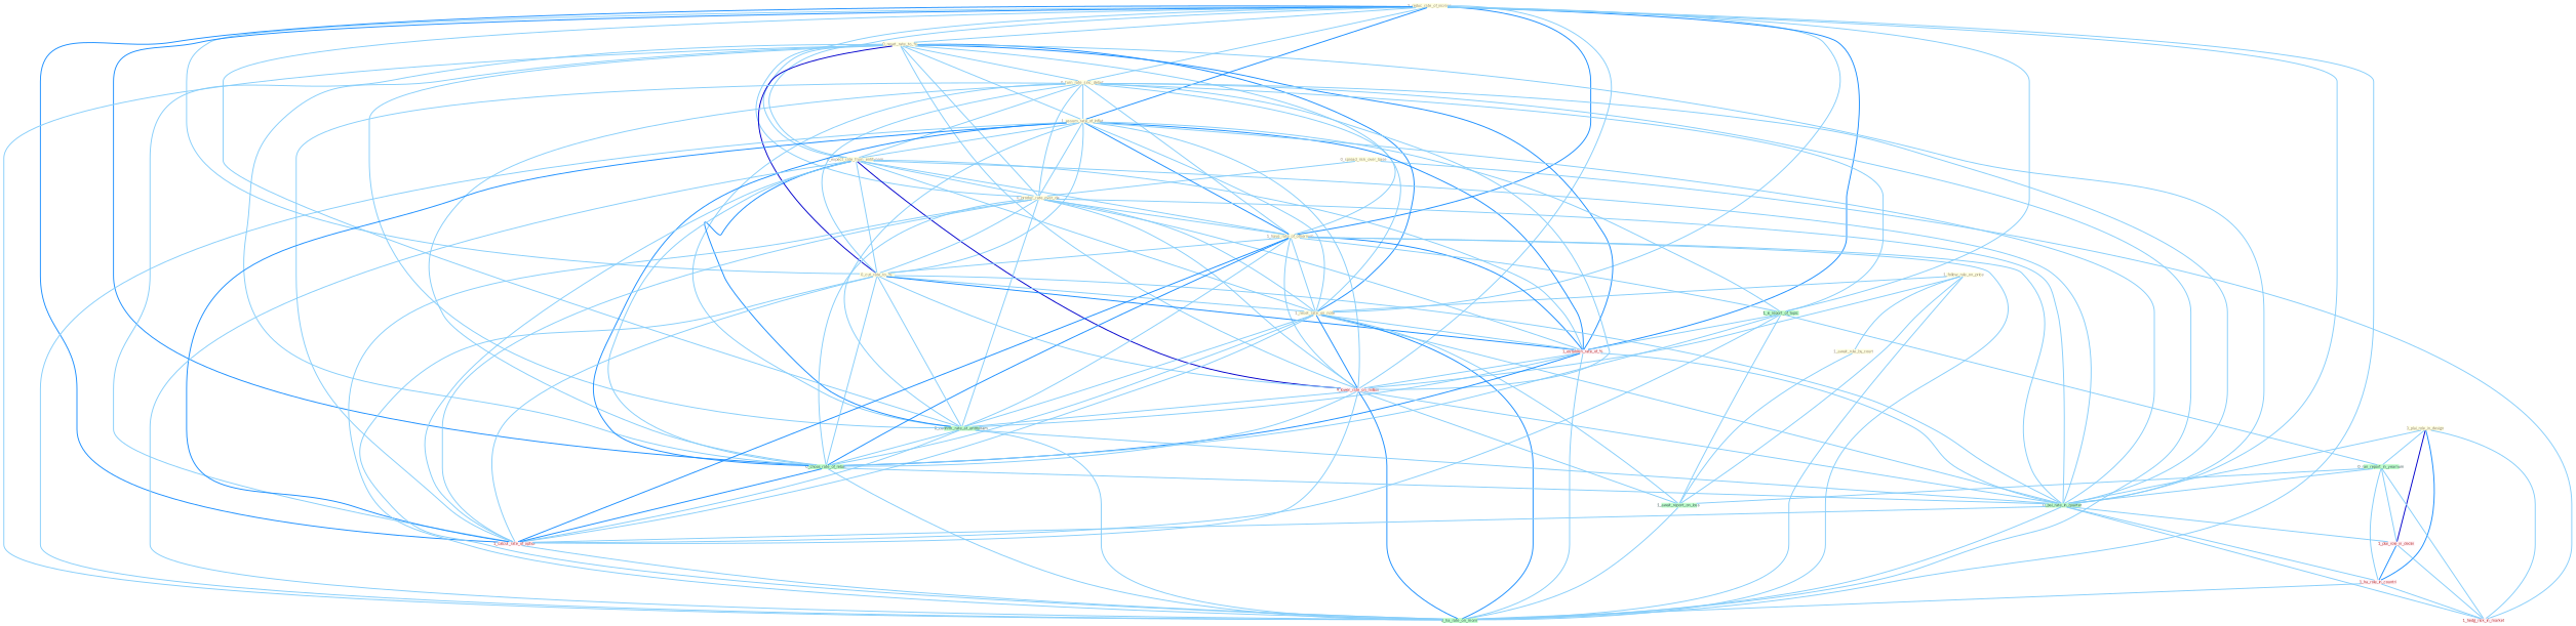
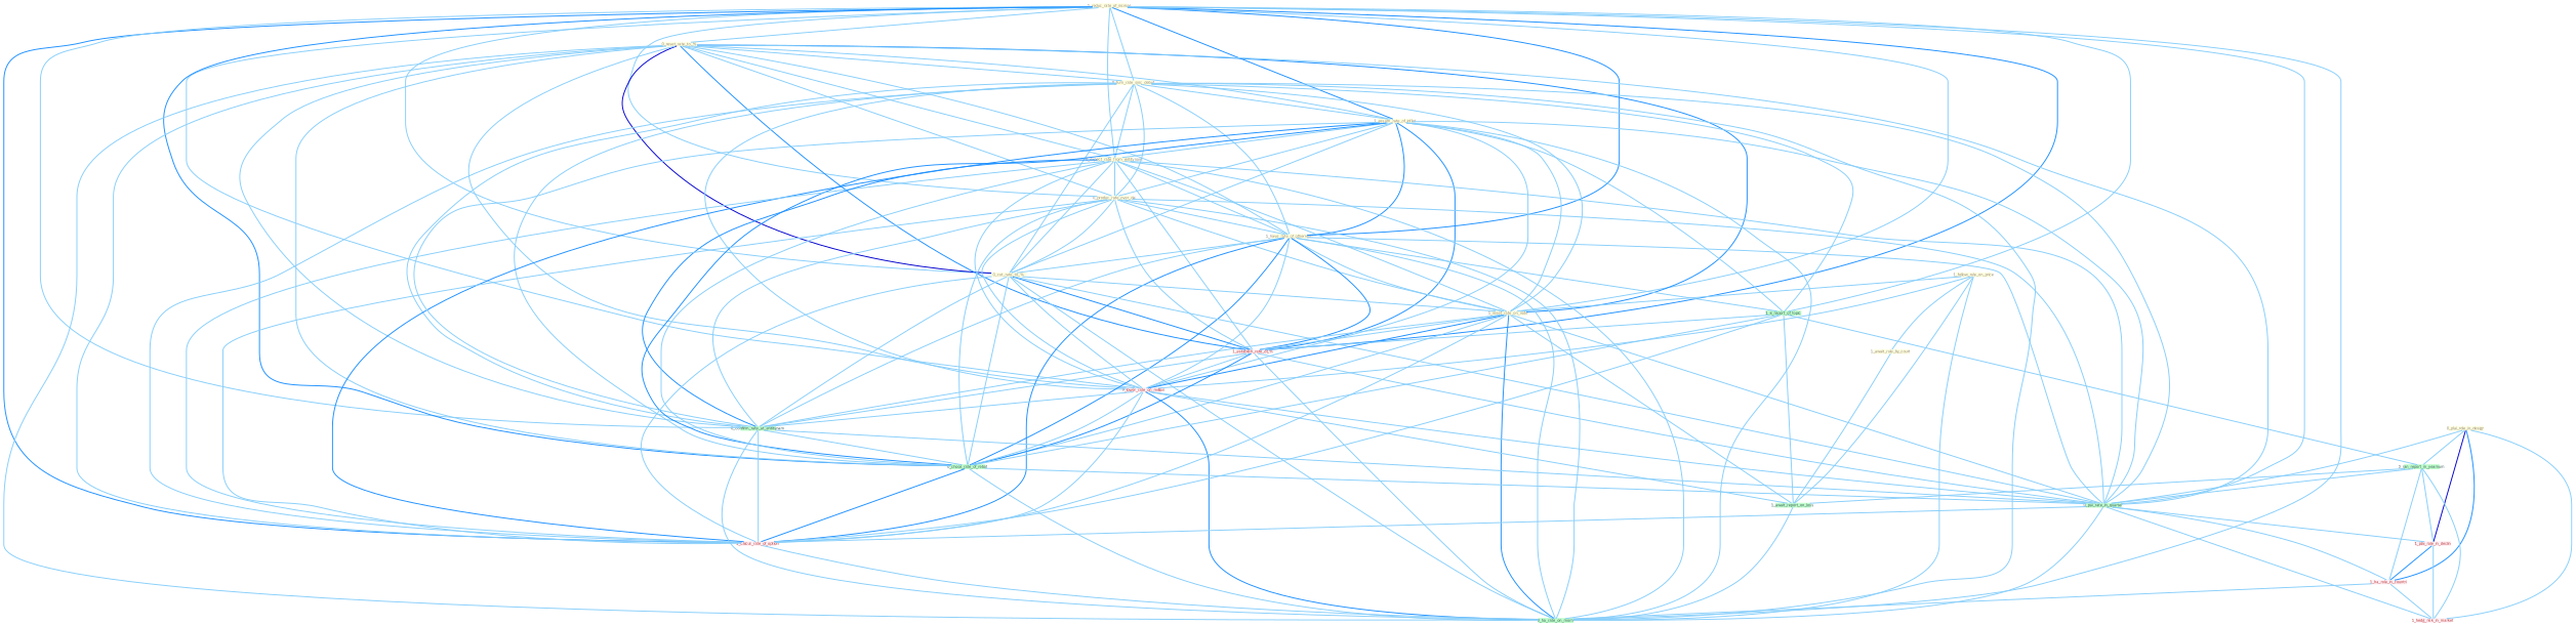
  graph {
    fontname="IBM Plex Sans"
    node [color="#ffffe0" fixedsize=true fontcolor="#8b7d6b" fontname="IBM Plex Sans" fontsize=4 shape=polygon style=filled]
    edge [color="#87cefa" fontname="IBM Plex Sans" w=1]
    "1_reduc_rate_of_increas " [height=.06 width=.5]
    "0_reset_rate_to_% " [height=.06 width=.5]
-   "0_spread_risk_over_base " [height=.06 width=.5]
    "1_follow_rule_on_price " [height=.06 width=.5]
    "0_plai_role_in_design " [height=.06 width=.5]
    "0_turn_rate_sinc_debut " [height=.06 width=.5]
    "1_assum_rate_of_inflat " [height=.06 width=.5]
    "0_expect_rate_from_entitynam " [height=.06 width=.5]
    "1_await_rule_by_court " [height=.06 width=.5]
    "0_produc_rate_over_dai " [height=.06 width=.5]
    "1_have_rate_of_othernum " [height=.06 width=.5]
    "0_cut_rate_to_% " [height=.06 width=.5]
    "1_reset_rate_on_note " [height=.06 width=.5]
    "1_establish_rate_of_% " [color="#fff0f5" fontcolor="#b22222" height=.06 width=.5]
    n15 [color="#fff0f5" fontcolor="#b22222" height=.06 label="9_lower_rate_on_million" width=.5]
    "1_calcul_rate_of_option " [color="#fff0f5" fontcolor="#b22222" height=.06 width=.5]
    "1_plai_role_in_declin " [color="#fff0f5" fontcolor="#b22222" height=.06 width=.5]
    "1_ha_role_in_countri " [color="#fff0f5" fontcolor="#b22222" height=.06 width=.5]
    "1_hedg_risk_in_market " [color="#fff0f5" fontcolor="#b22222" height=.06 width=.5]
    "1_is_report_of_topic " [color="#BDFCC9" fontcolor="#2f4f4f" height=.06 width=.5]
    "0_confirm_rate_at_entitynam " [color="#BDFCC9" fontcolor="#2f4f4f" height=.06 width=.5]
    "0_choos_rate_of_rebat " [color="#BDFCC9" fontcolor="#2f4f4f" height=.06 width=.5]
    "0_pai_rate_in_quarter " [color="#BDFCC9" fontcolor="#2f4f4f" height=.06 width=.5]
    "0_ha_rate_on_morn " [color="#BDFCC9" fontcolor="#2f4f4f" height=.06 width=.5]
    "1_await_report_on_loss " [color="#BDFCC9" fontcolor="#2f4f4f" height=.06 width=.5]
    "0_ran_report_in_yearnum " [color="#BDFCC9" fontcolor="#2f4f4f" height=.06 width=.5]
    subgraph sub_1 {
      "1_reduc_rate_of_increas "
      "0_reset_rate_to_% "
-     "0_spread_risk_over_base "
      "1_follow_rule_on_price "
      "0_plai_role_in_design "
      "0_turn_rate_sinc_debut "
      "1_assum_rate_of_inflat "
      "0_expect_rate_from_entitynam "
      "1_await_rule_by_court "
      "0_produc_rate_over_dai "
      "1_have_rate_of_othernum "
      "0_cut_rate_to_% "
      "1_reset_rate_on_note "
    }
    subgraph sub_2 {
      "1_establish_rate_of_% "
      n15
      "1_calcul_rate_of_option "
      "1_plai_role_in_declin "
      "1_ha_role_in_countri "
      "1_hedg_risk_in_market "
    }
    "1_reduc_rate_of_increas " -- "0_reset_rate_to_% "
    "1_reduc_rate_of_increas " -- "0_turn_rate_sinc_debut "
    "1_reduc_rate_of_increas " -- "1_assum_rate_of_inflat " [color="#1e90ff" w=2]
    "1_reduc_rate_of_increas " -- "0_expect_rate_from_entitynam "
    "1_reduc_rate_of_increas " -- "0_produc_rate_over_dai "
    "1_reduc_rate_of_increas " -- "1_have_rate_of_othernum " [color="#1e90ff" w=2]
    "1_reduc_rate_of_increas " -- "0_cut_rate_to_% "
    "1_reduc_rate_of_increas " -- "1_reset_rate_on_note "
    "1_reduc_rate_of_increas " -- "1_establish_rate_of_% " [color="#1e90ff" w=2]
    "1_reduc_rate_of_increas " -- n15
    "1_reduc_rate_of_increas " -- "1_calcul_rate_of_option " [color="#1e90ff" w=2]
    "1_reduc_rate_of_increas " -- "1_is_report_of_topic "
    "1_reduc_rate_of_increas " -- "0_confirm_rate_at_entitynam "
    "1_reduc_rate_of_increas " -- "0_choos_rate_of_rebat " [color="#1e90ff" w=2]
    "1_reduc_rate_of_increas " -- "0_pai_rate_in_quarter "
    "1_reduc_rate_of_increas " -- "0_ha_rate_on_morn "
    "0_reset_rate_to_% " -- "0_turn_rate_sinc_debut "
    "0_reset_rate_to_% " -- "1_assum_rate_of_inflat "
    "0_reset_rate_to_% " -- "0_expect_rate_from_entitynam "
    "0_reset_rate_to_% " -- "0_produc_rate_over_dai "
    "0_reset_rate_to_% " -- "1_have_rate_of_othernum "
    "0_reset_rate_to_% " -- "0_cut_rate_to_% " [color="#0000cd" w=3]
    "0_reset_rate_to_% " -- "1_reset_rate_on_note " [color="#1e90ff" w=2]
    "0_reset_rate_to_% " -- "1_establish_rate_of_% " [color="#1e90ff" w=2]
    "0_reset_rate_to_% " -- n15
    "0_reset_rate_to_% " -- "1_calcul_rate_of_option "
    "0_reset_rate_to_% " -- "0_confirm_rate_at_entitynam "
    "0_reset_rate_to_% " -- "0_choos_rate_of_rebat "
    "0_reset_rate_to_% " -- "0_pai_rate_in_quarter "
    "0_reset_rate_to_% " -- "0_ha_rate_on_morn "
-   "0_spread_risk_over_base " -- "0_produc_rate_over_dai "
-   "0_spread_risk_over_base " -- "1_hedg_risk_in_market "
    "1_follow_rule_on_price " -- "1_await_rule_by_court "
    "1_follow_rule_on_price " -- "1_reset_rate_on_note "
    "1_follow_rule_on_price " -- n15
    "1_follow_rule_on_price " -- "0_ha_rate_on_morn "
    "1_follow_rule_on_price " -- "1_await_report_on_loss "
    "0_plai_role_in_design " -- "1_plai_role_in_declin " [color="#0000cd" w=3]
    "0_plai_role_in_design " -- "1_ha_role_in_countri " [color="#1e90ff" w=2]
    "0_plai_role_in_design " -- "1_hedg_risk_in_market "
    "0_plai_role_in_design " -- "0_pai_rate_in_quarter "
    "0_plai_role_in_design " -- "0_ran_report_in_yearnum "
    "0_turn_rate_sinc_debut " -- "1_assum_rate_of_inflat "
    "0_turn_rate_sinc_debut " -- "0_expect_rate_from_entitynam "
    "0_turn_rate_sinc_debut " -- "0_produc_rate_over_dai "
    "0_turn_rate_sinc_debut " -- "1_have_rate_of_othernum "
    "0_turn_rate_sinc_debut " -- "0_cut_rate_to_% "
    "0_turn_rate_sinc_debut " -- "1_reset_rate_on_note "
    "0_turn_rate_sinc_debut " -- n15
    "0_turn_rate_sinc_debut " -- "1_calcul_rate_of_option "
    "0_turn_rate_sinc_debut " -- "1_is_report_of_topic "
    "0_turn_rate_sinc_debut " -- "0_confirm_rate_at_entitynam "
    "0_turn_rate_sinc_debut " -- "0_choos_rate_of_rebat "
    "0_turn_rate_sinc_debut " -- "0_pai_rate_in_quarter "
    "0_turn_rate_sinc_debut " -- "0_ha_rate_on_morn "
    "1_assum_rate_of_inflat " -- "0_expect_rate_from_entitynam "
    "1_assum_rate_of_inflat " -- "0_produc_rate_over_dai "
    "1_assum_rate_of_inflat " -- "1_have_rate_of_othernum " [color="#1e90ff" w=2]
    "1_assum_rate_of_inflat " -- "0_cut_rate_to_% "
    "1_assum_rate_of_inflat " -- "1_reset_rate_on_note "
    "1_assum_rate_of_inflat " -- "1_establish_rate_of_% " [color="#1e90ff" w=2]
    "1_assum_rate_of_inflat " -- n15
    "1_assum_rate_of_inflat " -- "1_calcul_rate_of_option " [color="#1e90ff" w=2]
    "1_assum_rate_of_inflat " -- "1_is_report_of_topic "
    "1_assum_rate_of_inflat " -- "0_confirm_rate_at_entitynam "
    "1_assum_rate_of_inflat " -- "0_choos_rate_of_rebat " [color="#1e90ff" w=2]
    "1_assum_rate_of_inflat " -- "0_pai_rate_in_quarter "
    "1_assum_rate_of_inflat " -- "0_ha_rate_on_morn "
    "0_expect_rate_from_entitynam " -- "0_produc_rate_over_dai "
    "0_expect_rate_from_entitynam " -- "1_have_rate_of_othernum "
    "0_expect_rate_from_entitynam " -- "0_cut_rate_to_% "
    "0_expect_rate_from_entitynam " -- "1_reset_rate_on_note "
    "0_expect_rate_from_entitynam " -- "1_establish_rate_of_% "
-   "0_expect_rate_from_entitynam " -- n15 [color="#0000cd"]
+   "0_expect_rate_from_entitynam " -- n15
    "0_expect_rate_from_entitynam " -- "1_calcul_rate_of_option "
    "0_expect_rate_from_entitynam " -- "0_confirm_rate_at_entitynam " [color="#1e90ff" w=2]
    "0_expect_rate_from_entitynam " -- "0_choos_rate_of_rebat "
    "0_expect_rate_from_entitynam " -- "0_pai_rate_in_quarter "
    "0_expect_rate_from_entitynam " -- "0_ha_rate_on_morn "
    "1_await_rule_by_court " -- "1_await_report_on_loss "
    "0_produc_rate_over_dai " -- "1_have_rate_of_othernum "
    "0_produc_rate_over_dai " -- "0_cut_rate_to_% "
    "0_produc_rate_over_dai " -- "1_reset_rate_on_note "
    "0_produc_rate_over_dai " -- "1_establish_rate_of_% "
    "0_produc_rate_over_dai " -- n15
    "0_produc_rate_over_dai " -- "1_calcul_rate_of_option "
    "0_produc_rate_over_dai " -- "0_confirm_rate_at_entitynam "
    "0_produc_rate_over_dai " -- "0_choos_rate_of_rebat "
    "0_produc_rate_over_dai " -- "0_pai_rate_in_quarter "
    "0_produc_rate_over_dai " -- "0_ha_rate_on_morn "
    "1_have_rate_of_othernum " -- "0_cut_rate_to_% "
    "1_have_rate_of_othernum " -- "1_reset_rate_on_note "
    "1_have_rate_of_othernum " -- "1_establish_rate_of_% " [color="#1e90ff" w=2]
    "1_have_rate_of_othernum " -- n15
    "1_have_rate_of_othernum " -- "1_calcul_rate_of_option " [color="#1e90ff" w=2]
    "1_have_rate_of_othernum " -- "1_is_report_of_topic "
    "1_have_rate_of_othernum " -- "0_confirm_rate_at_entitynam "
    "1_have_rate_of_othernum " -- "0_choos_rate_of_rebat " [color="#1e90ff" w=2]
    "1_have_rate_of_othernum " -- "0_pai_rate_in_quarter "
    "1_have_rate_of_othernum " -- "0_ha_rate_on_morn "
    "0_cut_rate_to_% " -- "1_reset_rate_on_note "
    "0_cut_rate_to_% " -- "1_establish_rate_of_% " [color="#1e90ff" w=2]
    "0_cut_rate_to_% " -- n15
    "0_cut_rate_to_% " -- "1_calcul_rate_of_option "
    "0_cut_rate_to_% " -- "0_confirm_rate_at_entitynam "
    "0_cut_rate_to_% " -- "0_choos_rate_of_rebat "
    "0_cut_rate_to_% " -- "0_pai_rate_in_quarter "
    "0_cut_rate_to_% " -- "0_ha_rate_on_morn "
    "1_reset_rate_on_note " -- "1_establish_rate_of_% "
    "1_reset_rate_on_note " -- n15 [color="#1e90ff" w=2]
    "1_reset_rate_on_note " -- "1_calcul_rate_of_option "
    "1_reset_rate_on_note " -- "0_confirm_rate_at_entitynam "
    "1_reset_rate_on_note " -- "0_choos_rate_of_rebat "
    "1_reset_rate_on_note " -- "0_pai_rate_in_quarter "
    "1_reset_rate_on_note " -- "0_ha_rate_on_morn " [color="#1e90ff" w=2]
    "1_reset_rate_on_note " -- "1_await_report_on_loss "
    "1_establish_rate_of_% " -- n15
    "1_establish_rate_of_% " -- "0_confirm_rate_at_entitynam "
    "1_establish_rate_of_% " -- "0_choos_rate_of_rebat " [color="#1e90ff" w=2]
    "1_establish_rate_of_% " -- "0_pai_rate_in_quarter "
    "1_establish_rate_of_% " -- "0_ha_rate_on_morn "
    n15 -- "1_calcul_rate_of_option "
    n15 -- "0_confirm_rate_at_entitynam "
    n15 -- "0_choos_rate_of_rebat "
    n15 -- "0_pai_rate_in_quarter "
    n15 -- "0_ha_rate_on_morn " [color="#1e90ff" w=2]
    n15 -- "1_await_report_on_loss "
    "1_calcul_rate_of_option " -- "0_ha_rate_on_morn "
    "1_plai_role_in_declin " -- "1_ha_role_in_countri " [color="#1e90ff" w=2]
    "1_plai_role_in_declin " -- "1_hedg_risk_in_market "
    "1_ha_role_in_countri " -- "1_hedg_risk_in_market "
    "1_ha_role_in_countri " -- "0_ha_rate_on_morn "
    "1_is_report_of_topic " -- "1_establish_rate_of_% "
    "1_is_report_of_topic " -- "1_calcul_rate_of_option "
    "1_is_report_of_topic " -- "0_choos_rate_of_rebat "
    "1_is_report_of_topic " -- "1_await_report_on_loss "
    "1_is_report_of_topic " -- "0_ran_report_in_yearnum "
    "0_confirm_rate_at_entitynam " -- "1_calcul_rate_of_option "
    "0_confirm_rate_at_entitynam " -- "0_choos_rate_of_rebat "
    "0_confirm_rate_at_entitynam " -- "0_pai_rate_in_quarter "
    "0_confirm_rate_at_entitynam " -- "0_ha_rate_on_morn "
    "0_choos_rate_of_rebat " -- "1_calcul_rate_of_option " [color="#1e90ff" w=2]
    "0_choos_rate_of_rebat " -- "0_pai_rate_in_quarter "
    "0_choos_rate_of_rebat " -- "0_ha_rate_on_morn "
    "0_pai_rate_in_quarter " -- "1_calcul_rate_of_option "
    "0_pai_rate_in_quarter " -- "1_plai_role_in_declin "
    "0_pai_rate_in_quarter " -- "1_ha_role_in_countri "
    "0_pai_rate_in_quarter " -- "1_hedg_risk_in_market "
    "0_pai_rate_in_quarter " -- "0_ha_rate_on_morn "
    "1_await_report_on_loss " -- "0_ha_rate_on_morn "
    "0_ran_report_in_yearnum " -- "1_plai_role_in_declin "
    "0_ran_report_in_yearnum " -- "1_ha_role_in_countri "
    "0_ran_report_in_yearnum " -- "1_hedg_risk_in_market "
    "0_ran_report_in_yearnum " -- "0_pai_rate_in_quarter "
    "0_ran_report_in_yearnum " -- "1_await_report_on_loss "
  }
